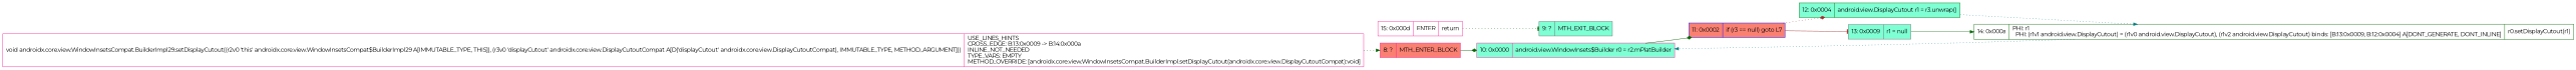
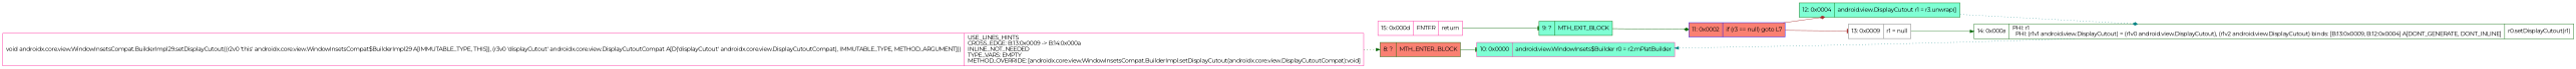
  digraph {
    fontname=Montserrat
    rankdir=LR
    node [color=deeppink fillcolor=white fontname=Montserrat shape=record style=filled]
    edge [arrowhead=normal color=darkgreen fontname=Montserrat style=dotted]
-   n1 [fillcolor=salmon label="{8\:\ ?|MTH_ENTER_BLOCK\l}"]
+   n1 [color=darkgreen fillcolor=salmon label="{8\:\ ?|MTH_ENTER_BLOCK\l}"]
    n2 [fillcolor=aquamarine label="{10\:\ 0x0000|android.view.WindowInsets$Builder r0 = r2.mPlatBuilder\l}"]
    n3 [color=blue fillcolor=salmon label="{11\:\ 0x0002|if (r3 == null) goto L7\l}"]
    n4 [color=darkgreen fillcolor=aquamarine label="{12\:\ 0x0004|android.view.DisplayCutout r1 = r3.unwrap()\l}"]
-   n5 [color=gray40 fillcolor=aquamarine label="{13\:\ 0x0009|r1 = null\l}"]
+   n5 [color=gray40 label="{13\:\ 0x0009|r1 = null\l}"]
    n6 [color=darkgreen label="{14\:\ 0x000a|PHI: r1 \l  PHI: (r1v1 android.view.DisplayCutout) = (r1v0 android.view.DisplayCutout), (r1v2 android.view.DisplayCutout) binds: [B:13:0x0009, B:12:0x0004] A[DONT_GENERATE, DONT_INLINE]\l|r0.setDisplayCutout(r1)\l}"]
    n7 [label="{15\:\ 0x000d|ENTER\l|return\l}"]
-   n8 [color=gray40 fillcolor=aquamarine label="{9\:\ ?|MTH_EXIT_BLOCK\l}"]
+   n8 [color=darkgreen fillcolor=aquamarine label="{9\:\ ?|MTH_EXIT_BLOCK\l}"]
    n9 [label="{void androidx.core.view.WindowInsetsCompat.BuilderImpl29.setDisplayCutout((r2v0 'this' androidx.core.view.WindowInsetsCompat$BuilderImpl29 A[IMMUTABLE_TYPE, THIS]), (r3v0 'displayCutout' androidx.core.view.DisplayCutoutCompat A[D('displayCutout' androidx.core.view.DisplayCutoutCompat), IMMUTABLE_TYPE, METHOD_ARGUMENT]))  | USE_LINES_HINTS\lCROSS_EDGE: B:13:0x0009 \-\> B:14:0x000a\lINLINE_NOT_NEEDED\lTYPE_VARS: EMPTY\lMETHOD_OVERRIDE: [androidx.core.view.WindowInsetsCompat.BuilderImpl.setDisplayCutout(androidx.core.view.DisplayCutoutCompat):void]\l}"]
-   n1 -> n2 [arrowhead=diamond style=solid]
-   n2 -> n3 [arrowhead=diamond style=solid]
-   n3 -> n4 [arrowhead=diamond color=brown]
+   n1 -> n2 [arrowhead=tee style=solid]
+   n8 -> n3 [arrowhead=diamond style=solid]
+   n3 -> n4 [arrowhead=diamond color=brown style=solid]
    n3 -> n5 [arrowhead=tee color=brown style=solid]
-   n4 -> n6 [color=teal]
+   n4 -> n6 [arrowhead=diamond color=teal]
    n5 -> n6 [style=solid]
    n6 -> n2 [color=teal]
-   n7 -> n8 [arrowhead=tee]
+   n7 -> n8 [arrowhead=tee style=solid]
    n9 -> n1
  }
